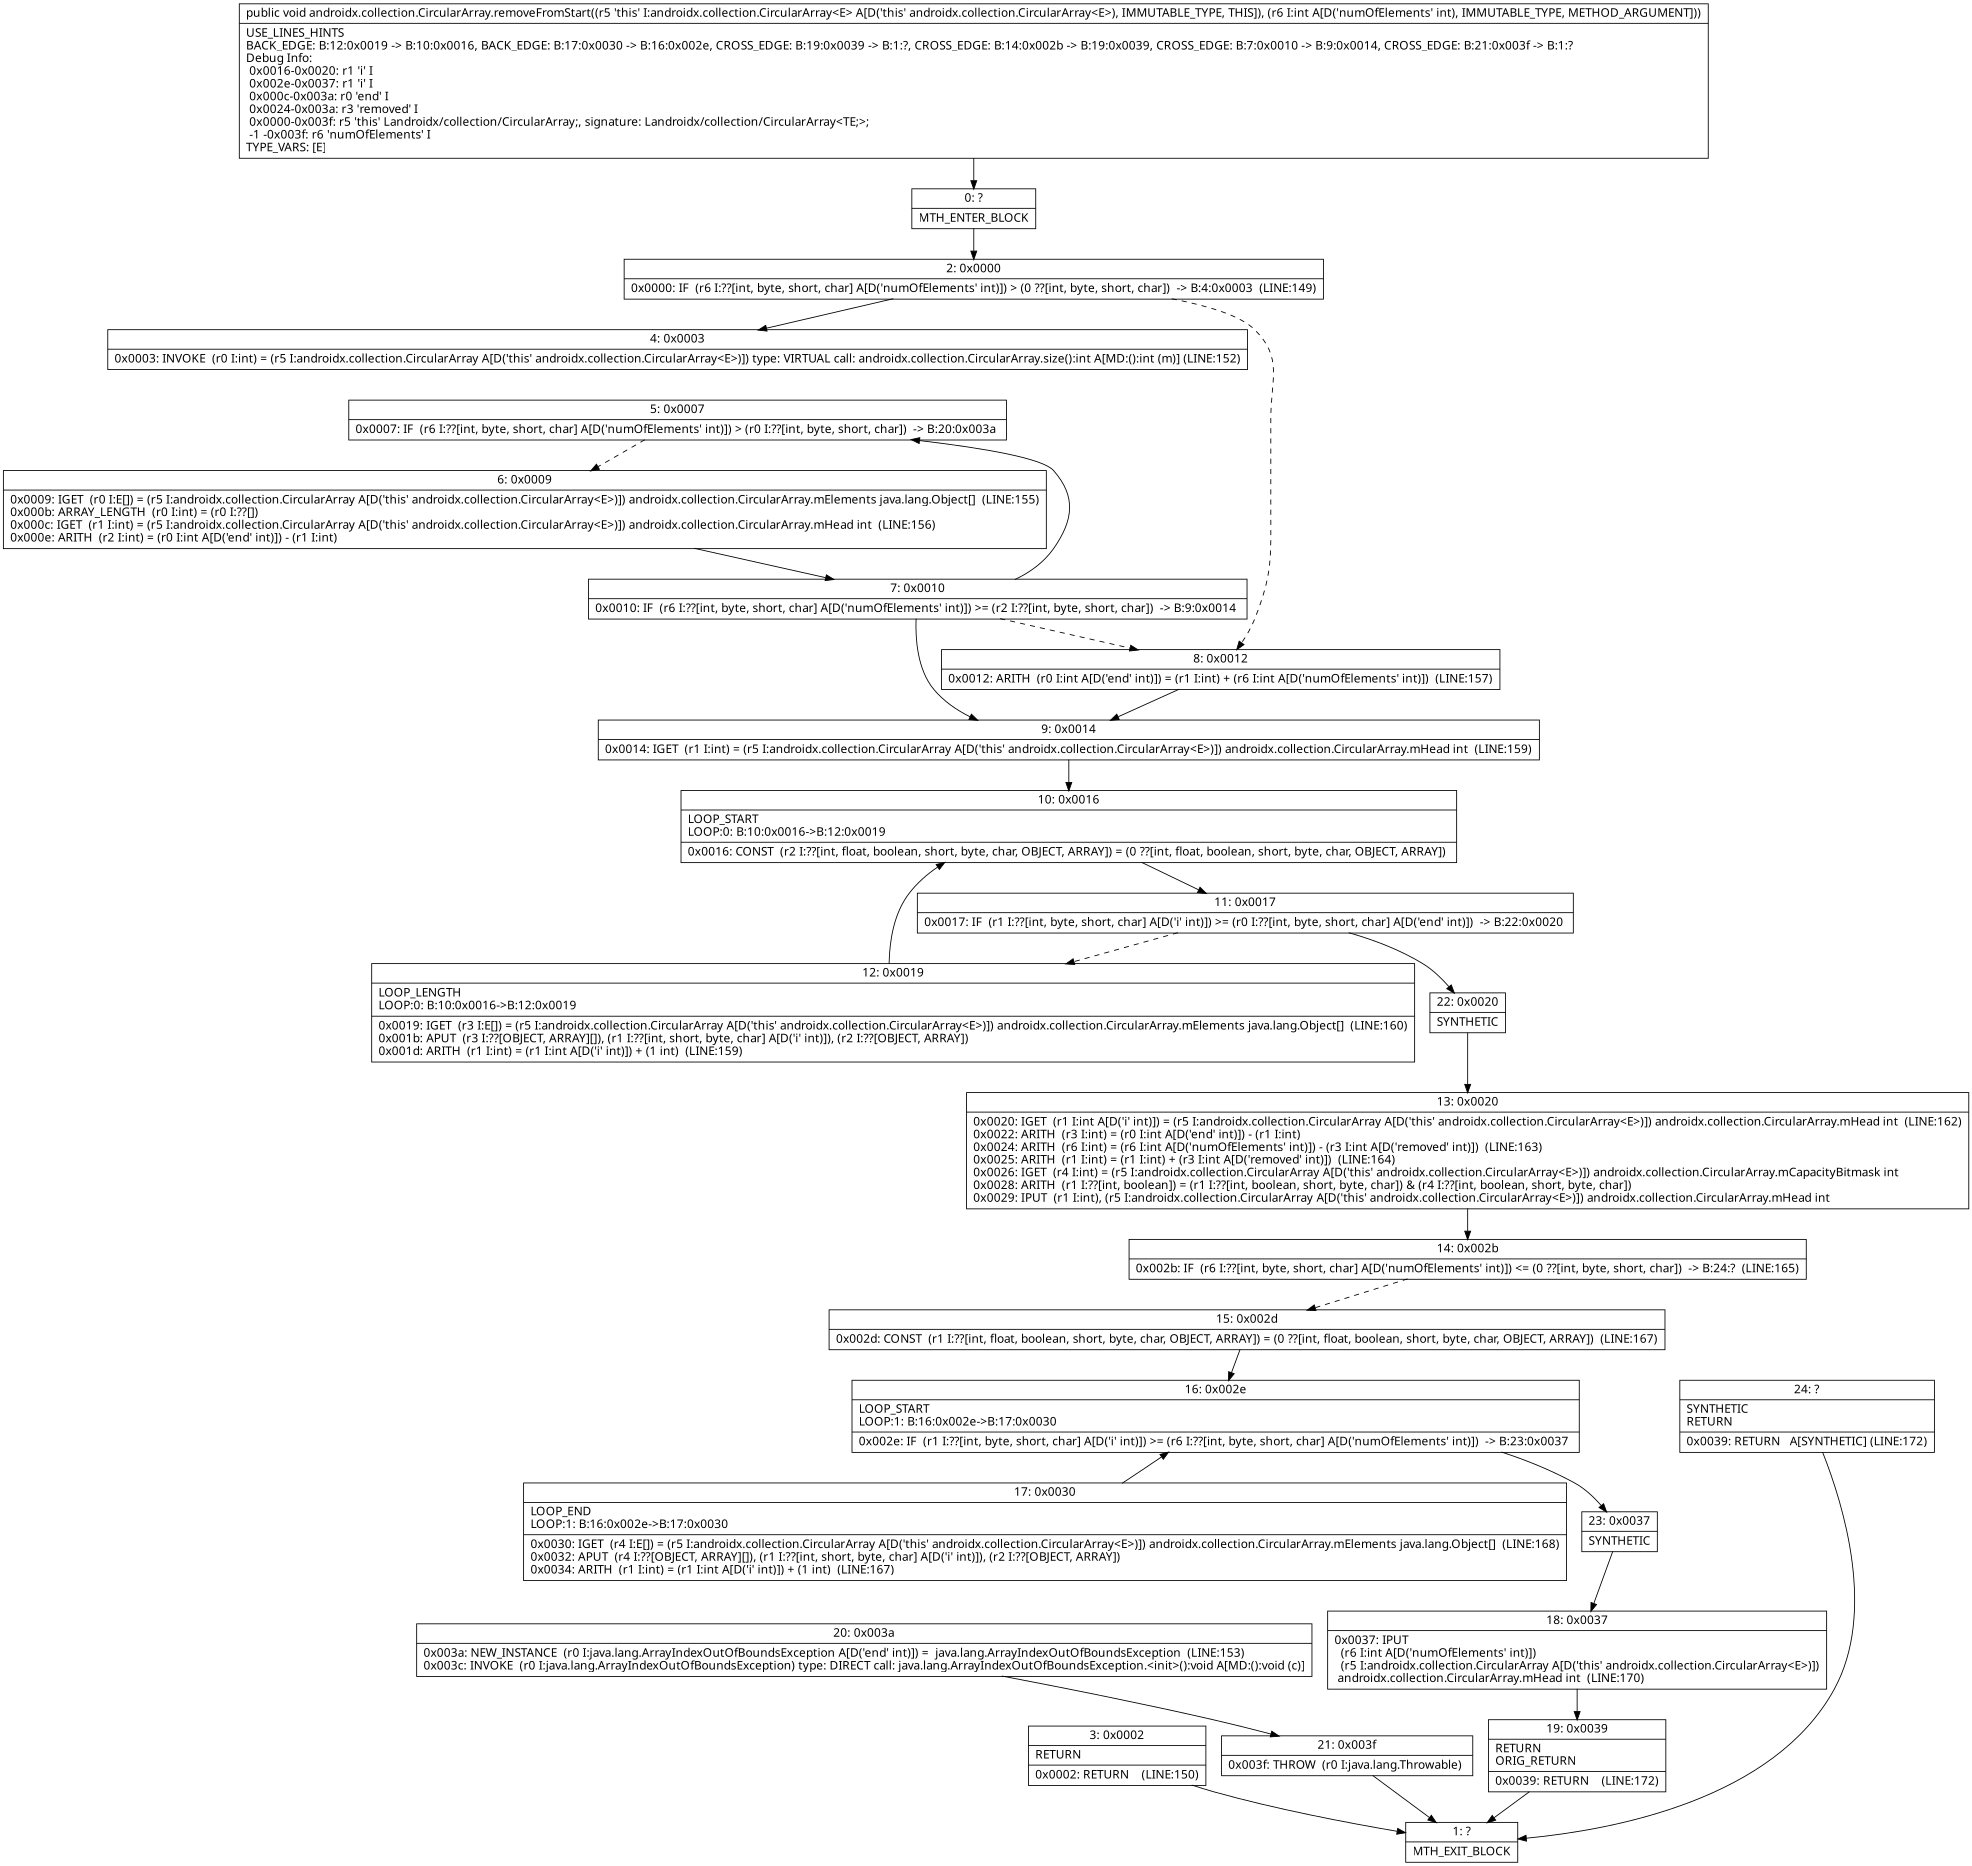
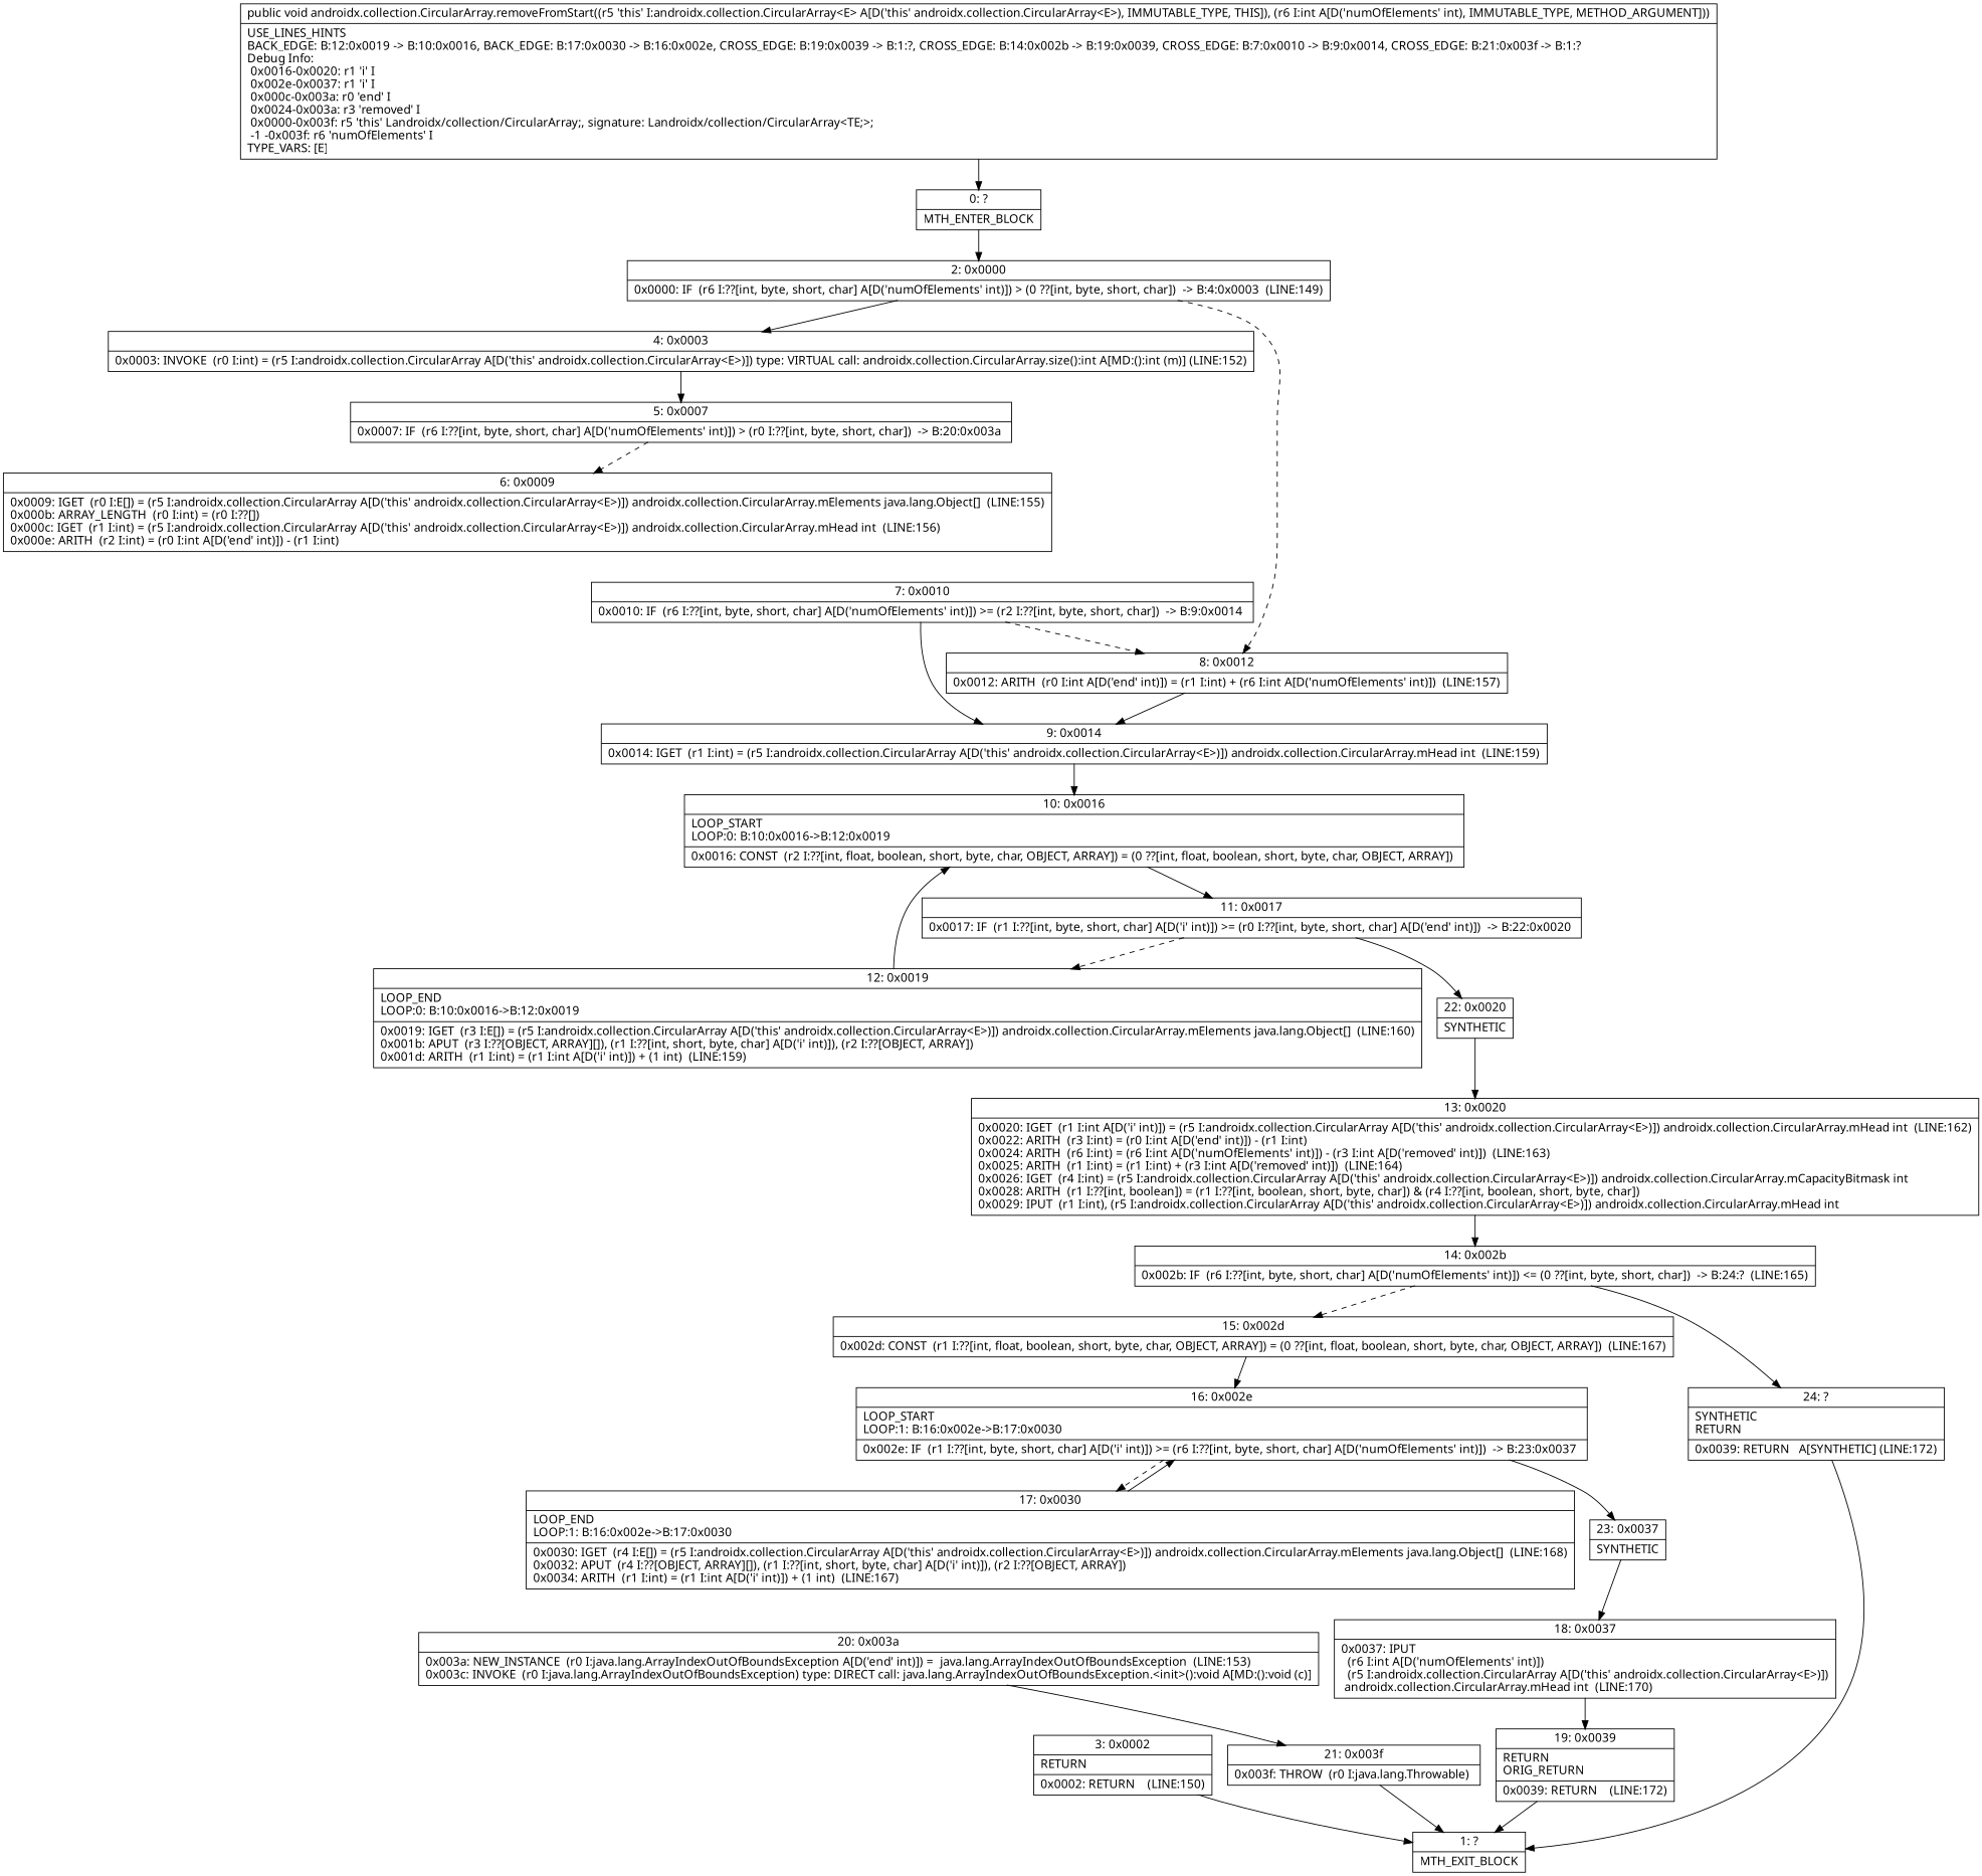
  digraph {
    fontname="Noto Sans"
    node [fontname="Noto Sans" shape=record]
    edge [fontname="Noto Sans"]
    n1 [label="{0\:\ ?|MTH_ENTER_BLOCK\l}"]
    n2 [label="{2\:\ 0x0000|0x0000: IF  (r6 I:??[int, byte, short, char] A[D('numOfElements' int)]) \> (0 ??[int, byte, short, char])  \-\> B:4:0x0003  (LINE:149)\l}"]
    n3 [label="{4\:\ 0x0003|0x0003: INVOKE  (r0 I:int) = (r5 I:androidx.collection.CircularArray A[D('this' androidx.collection.CircularArray\<E\>)]) type: VIRTUAL call: androidx.collection.CircularArray.size():int A[MD:():int (m)] (LINE:152)\l}"]
    n4 [label="{8\:\ 0x0012|0x0012: ARITH  (r0 I:int A[D('end' int)]) = (r1 I:int) + (r6 I:int A[D('numOfElements' int)])  (LINE:157)\l}"]
    n5 [label="{3\:\ 0x0002|RETURN\l|0x0002: RETURN    (LINE:150)\l}"]
    n6 [label="{1\:\ ?|MTH_EXIT_BLOCK\l}"]
    n7 [label="{5\:\ 0x0007|0x0007: IF  (r6 I:??[int, byte, short, char] A[D('numOfElements' int)]) \> (r0 I:??[int, byte, short, char])  \-\> B:20:0x003a \l}"]
    n8 [label="{6\:\ 0x0009|0x0009: IGET  (r0 I:E[]) = (r5 I:androidx.collection.CircularArray A[D('this' androidx.collection.CircularArray\<E\>)]) androidx.collection.CircularArray.mElements java.lang.Object[]  (LINE:155)\l0x000b: ARRAY_LENGTH  (r0 I:int) = (r0 I:??[]) \l0x000c: IGET  (r1 I:int) = (r5 I:androidx.collection.CircularArray A[D('this' androidx.collection.CircularArray\<E\>)]) androidx.collection.CircularArray.mHead int  (LINE:156)\l0x000e: ARITH  (r2 I:int) = (r0 I:int A[D('end' int)]) \- (r1 I:int) \l}"]
    n9 [label="{7\:\ 0x0010|0x0010: IF  (r6 I:??[int, byte, short, char] A[D('numOfElements' int)]) \>= (r2 I:??[int, byte, short, char])  \-\> B:9:0x0014 \l}"]
    n10 [label="{20\:\ 0x003a|0x003a: NEW_INSTANCE  (r0 I:java.lang.ArrayIndexOutOfBoundsException A[D('end' int)]) =  java.lang.ArrayIndexOutOfBoundsException  (LINE:153)\l0x003c: INVOKE  (r0 I:java.lang.ArrayIndexOutOfBoundsException) type: DIRECT call: java.lang.ArrayIndexOutOfBoundsException.\<init\>():void A[MD:():void (c)]\l}"]
    n11 [label="{21\:\ 0x003f|0x003f: THROW  (r0 I:java.lang.Throwable) \l}"]
    n12 [label="{9\:\ 0x0014|0x0014: IGET  (r1 I:int) = (r5 I:androidx.collection.CircularArray A[D('this' androidx.collection.CircularArray\<E\>)]) androidx.collection.CircularArray.mHead int  (LINE:159)\l}"]
    n13 [label="{10\:\ 0x0016|LOOP_START\lLOOP:0: B:10:0x0016\-\>B:12:0x0019\l|0x0016: CONST  (r2 I:??[int, float, boolean, short, byte, char, OBJECT, ARRAY]) = (0 ??[int, float, boolean, short, byte, char, OBJECT, ARRAY]) \l}"]
    n14 [label="{11\:\ 0x0017|0x0017: IF  (r1 I:??[int, byte, short, char] A[D('i' int)]) \>= (r0 I:??[int, byte, short, char] A[D('end' int)])  \-\> B:22:0x0020 \l}"]
-   n15 [label="{12\:\ 0x0019|LOOP_LENGTH\lLOOP:0: B:10:0x0016\-\>B:12:0x0019\l|0x0019: IGET  (r3 I:E[]) = (r5 I:androidx.collection.CircularArray A[D('this' androidx.collection.CircularArray\<E\>)]) androidx.collection.CircularArray.mElements java.lang.Object[]  (LINE:160)\l0x001b: APUT  (r3 I:??[OBJECT, ARRAY][]), (r1 I:??[int, short, byte, char] A[D('i' int)]), (r2 I:??[OBJECT, ARRAY]) \l0x001d: ARITH  (r1 I:int) = (r1 I:int A[D('i' int)]) + (1 int)  (LINE:159)\l}"]
+   n15 [label="{12\:\ 0x0019|LOOP_END\lLOOP:0: B:10:0x0016\-\>B:12:0x0019\l|0x0019: IGET  (r3 I:E[]) = (r5 I:androidx.collection.CircularArray A[D('this' androidx.collection.CircularArray\<E\>)]) androidx.collection.CircularArray.mElements java.lang.Object[]  (LINE:160)\l0x001b: APUT  (r3 I:??[OBJECT, ARRAY][]), (r1 I:??[int, short, byte, char] A[D('i' int)]), (r2 I:??[OBJECT, ARRAY]) \l0x001d: ARITH  (r1 I:int) = (r1 I:int A[D('i' int)]) + (1 int)  (LINE:159)\l}"]
    n16 [label="{22\:\ 0x0020|SYNTHETIC\l}"]
    n17 [label="{13\:\ 0x0020|0x0020: IGET  (r1 I:int A[D('i' int)]) = (r5 I:androidx.collection.CircularArray A[D('this' androidx.collection.CircularArray\<E\>)]) androidx.collection.CircularArray.mHead int  (LINE:162)\l0x0022: ARITH  (r3 I:int) = (r0 I:int A[D('end' int)]) \- (r1 I:int) \l0x0024: ARITH  (r6 I:int) = (r6 I:int A[D('numOfElements' int)]) \- (r3 I:int A[D('removed' int)])  (LINE:163)\l0x0025: ARITH  (r1 I:int) = (r1 I:int) + (r3 I:int A[D('removed' int)])  (LINE:164)\l0x0026: IGET  (r4 I:int) = (r5 I:androidx.collection.CircularArray A[D('this' androidx.collection.CircularArray\<E\>)]) androidx.collection.CircularArray.mCapacityBitmask int \l0x0028: ARITH  (r1 I:??[int, boolean]) = (r1 I:??[int, boolean, short, byte, char]) & (r4 I:??[int, boolean, short, byte, char]) \l0x0029: IPUT  (r1 I:int), (r5 I:androidx.collection.CircularArray A[D('this' androidx.collection.CircularArray\<E\>)]) androidx.collection.CircularArray.mHead int \l}"]
    n18 [label="{14\:\ 0x002b|0x002b: IF  (r6 I:??[int, byte, short, char] A[D('numOfElements' int)]) \<= (0 ??[int, byte, short, char])  \-\> B:24:?  (LINE:165)\l}"]
    n19 [label="{15\:\ 0x002d|0x002d: CONST  (r1 I:??[int, float, boolean, short, byte, char, OBJECT, ARRAY]) = (0 ??[int, float, boolean, short, byte, char, OBJECT, ARRAY])  (LINE:167)\l}"]
    n20 [label="{24\:\ ?|SYNTHETIC\lRETURN\l|0x0039: RETURN   A[SYNTHETIC] (LINE:172)\l}"]
    n21 [label="{16\:\ 0x002e|LOOP_START\lLOOP:1: B:16:0x002e\-\>B:17:0x0030\l|0x002e: IF  (r1 I:??[int, byte, short, char] A[D('i' int)]) \>= (r6 I:??[int, byte, short, char] A[D('numOfElements' int)])  \-\> B:23:0x0037 \l}"]
    n22 [label="{17\:\ 0x0030|LOOP_END\lLOOP:1: B:16:0x002e\-\>B:17:0x0030\l|0x0030: IGET  (r4 I:E[]) = (r5 I:androidx.collection.CircularArray A[D('this' androidx.collection.CircularArray\<E\>)]) androidx.collection.CircularArray.mElements java.lang.Object[]  (LINE:168)\l0x0032: APUT  (r4 I:??[OBJECT, ARRAY][]), (r1 I:??[int, short, byte, char] A[D('i' int)]), (r2 I:??[OBJECT, ARRAY]) \l0x0034: ARITH  (r1 I:int) = (r1 I:int A[D('i' int)]) + (1 int)  (LINE:167)\l}"]
    n23 [label="{23\:\ 0x0037|SYNTHETIC\l}"]
    n24 [label="{18\:\ 0x0037|0x0037: IPUT  \l  (r6 I:int A[D('numOfElements' int)])\l  (r5 I:androidx.collection.CircularArray A[D('this' androidx.collection.CircularArray\<E\>)])\l androidx.collection.CircularArray.mHead int  (LINE:170)\l}"]
    n25 [label="{19\:\ 0x0039|RETURN\lORIG_RETURN\l|0x0039: RETURN    (LINE:172)\l}"]
    n26 [label="{public void androidx.collection.CircularArray.removeFromStart((r5 'this' I:androidx.collection.CircularArray\<E\> A[D('this' androidx.collection.CircularArray\<E\>), IMMUTABLE_TYPE, THIS]), (r6 I:int A[D('numOfElements' int), IMMUTABLE_TYPE, METHOD_ARGUMENT]))  | USE_LINES_HINTS\lBACK_EDGE: B:12:0x0019 \-\> B:10:0x0016, BACK_EDGE: B:17:0x0030 \-\> B:16:0x002e, CROSS_EDGE: B:19:0x0039 \-\> B:1:?, CROSS_EDGE: B:14:0x002b \-\> B:19:0x0039, CROSS_EDGE: B:7:0x0010 \-\> B:9:0x0014, CROSS_EDGE: B:21:0x003f \-\> B:1:?\lDebug Info:\l  0x0016\-0x0020: r1 'i' I\l  0x002e\-0x0037: r1 'i' I\l  0x000c\-0x003a: r0 'end' I\l  0x0024\-0x003a: r3 'removed' I\l  0x0000\-0x003f: r5 'this' Landroidx\/collection\/CircularArray;, signature: Landroidx\/collection\/CircularArray\<TE;\>;\l  \-1 \-0x003f: r6 'numOfElements' I\lTYPE_VARS: [E]\l}"]
    n1 -> n2
    n2 -> n3
    n2 -> n4 [style=dashed]
-   n9 -> n7
+   n3 -> n7
    n4 -> n12
    n5 -> n6
    n7 -> n8 [style=dashed]
-   n8 -> n9
    n9 -> n4 [style=dashed]
    n9 -> n12
    n10 -> n11
    n11 -> n6
    n12 -> n13
    n13 -> n14
    n14 -> n15 [style=dashed]
    n14 -> n16
    n15 -> n13
    n16 -> n17
    n17 -> n18
    n18 -> n19 [style=dashed]
+   n18 -> n20
    n19 -> n21
    n20 -> n6
+   n21 -> n22 [style=dashed]
    n21 -> n23
    n22 -> n21
    n23 -> n24
    n24 -> n25
    n25 -> n6
    n26 -> n1
  }
